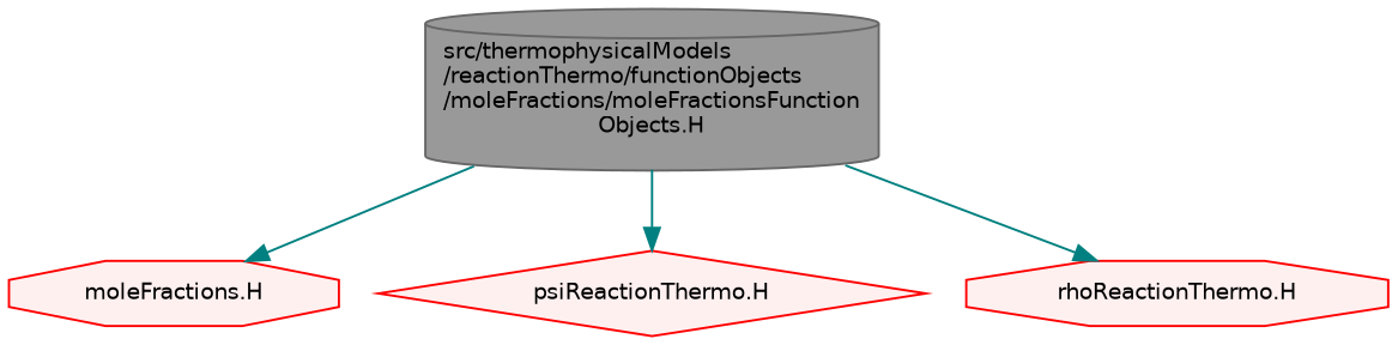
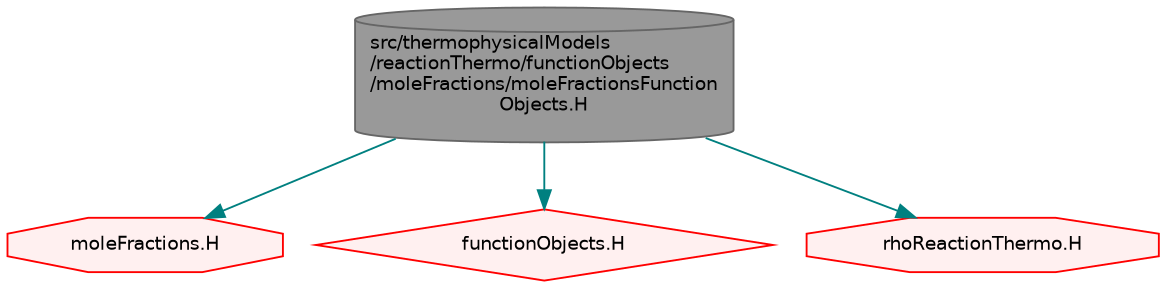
  digraph {
    node [color=red fillcolor="#FFF0F0" fontname=Helvetica fontsize=10 shape=octagon style=filled]
    edge [color=teal fontname=Helvetica fontsize=10 labelfontname=Helvetica labelfontsize=10 style=solid]
    n1 [color=gray40 fillcolor=grey60 fontcolor=black height=0.2 label="src/thermophysicalModels\l/reactionThermo/functionObjects\l/moleFractions/moleFractionsFunction\lObjects.H" shape=cylinder width=0.4]
    n2 [height=0.2 label="moleFractions.H" width=0.4]
-   n3 [height=0.2 label="psiReactionThermo.H" shape=diamond width=0.4]
+   n3 [height=0.2 label="functionObjects.H" shape=diamond width=0.4]
    n4 [height=0.2 label="rhoReactionThermo.H" width=0.4]
    n1 -> n2
    n1 -> n3
    n1 -> n4
  }
